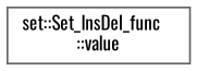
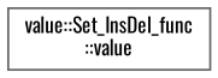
  digraph {
    rankdir=TB
    fontname=Oswald
-   n1 [color=grey40 fillcolor=white fontname=Oswald fontsize=10 height=0.2 label="set::Set_InsDel_func\l::value" shape=box style=filled width=0.4]
+   n1 [color=grey40 fillcolor=white fontname=Oswald fontsize=10 height=0.2 label="value::Set_InsDel_func\l::value" shape=box style=filled width=0.4]
  }
